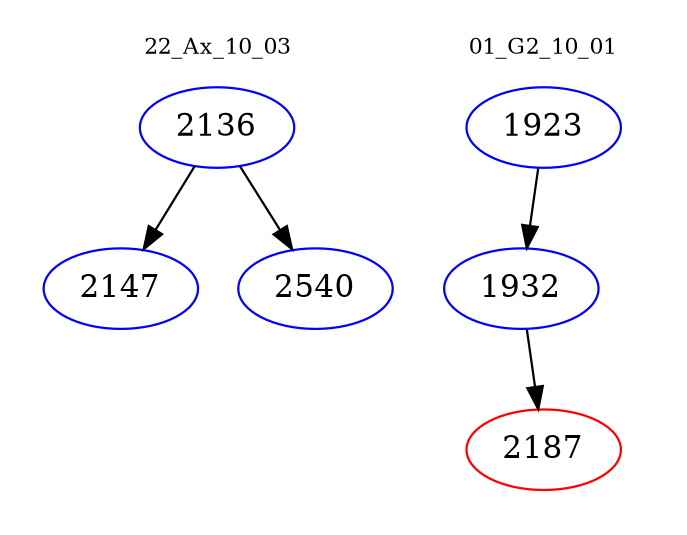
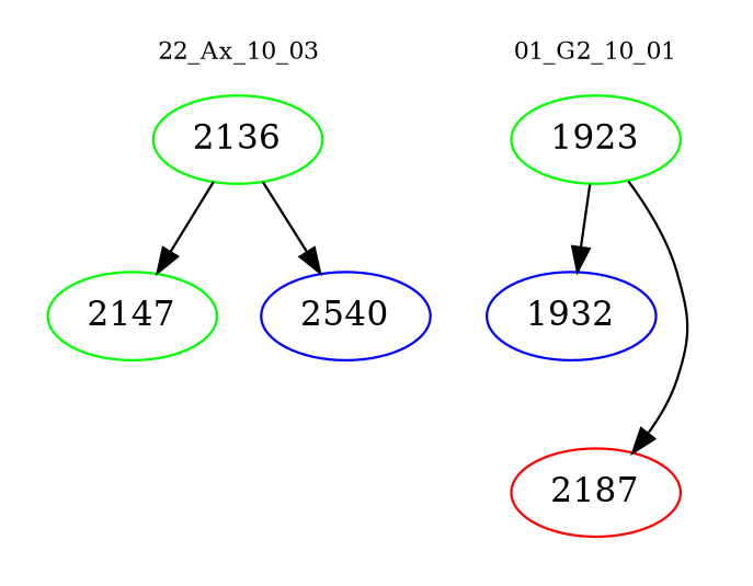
  digraph {
    node [color=blue]
    edge [color=black]
-   n1 [label=2136]
-   n2 [label=2147]
+   n1 [color=green label=2136]
+   n2 [color=green label=2147]
    n3 [label=2540]
-   n4 [label=1923]
+   n4 [color=green label=1923]
    n5 [label=1932]
    n6 [color=red label=2187]
    subgraph cluster_1 {
      color=white
      fontsize=10
      label="22_Ax_10_03"
      n1
      n2
      n3
    }
    subgraph cluster_2 {
      color=white
      fontsize=10
      label="01_G2_10_01"
      n4
      n5
      n6
    }
    n1 -> n2
    n1 -> n3
    n4 -> n5
-   n5 -> n6
+   n4 -> n6
  }
